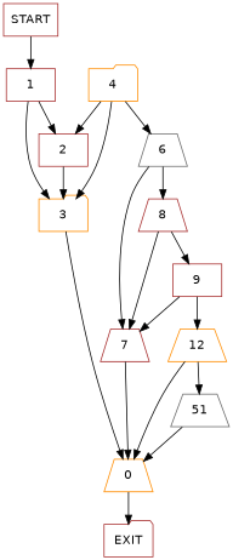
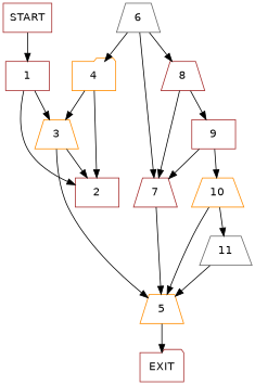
  digraph {
    fontname="DejaVu Sans"
    node [color=brown fontname="DejaVu Sans" shape=trapezium]
    edge [fontname="DejaVu Sans"]
    n1 [label=START shape=box]
    1 [shape=box]
    2 [shape=box]
-   3 [color=darkorange shape=folder]
+   3 [color=darkorange]
    n5 [label=EXIT shape=folder]
-   5 [color=darkorange label=0]
+   5 [color=darkorange]
    4 [color=darkorange shape=folder]
    6 [color=gray40]
    7
    8
    9 [shape=box]
-   10 [color=darkorange label=12]
-   11 [color=gray40 label=51]
+   10 [color=darkorange]
+   11 [color=gray40]
    n1 -> 1
    1 -> 2
    1 -> 3
-   2 -> 3
+   3 -> 2
    3 -> 5
    5 -> n5
    4 -> 2
    4 -> 3
-   4 -> 6
+   6 -> 4
    6 -> 7
    6 -> 8
    7 -> 5
    8 -> 7
    8 -> 9
    9 -> 7
    9 -> 10
    10 -> 5
    10 -> 11
    11 -> 5
  }
